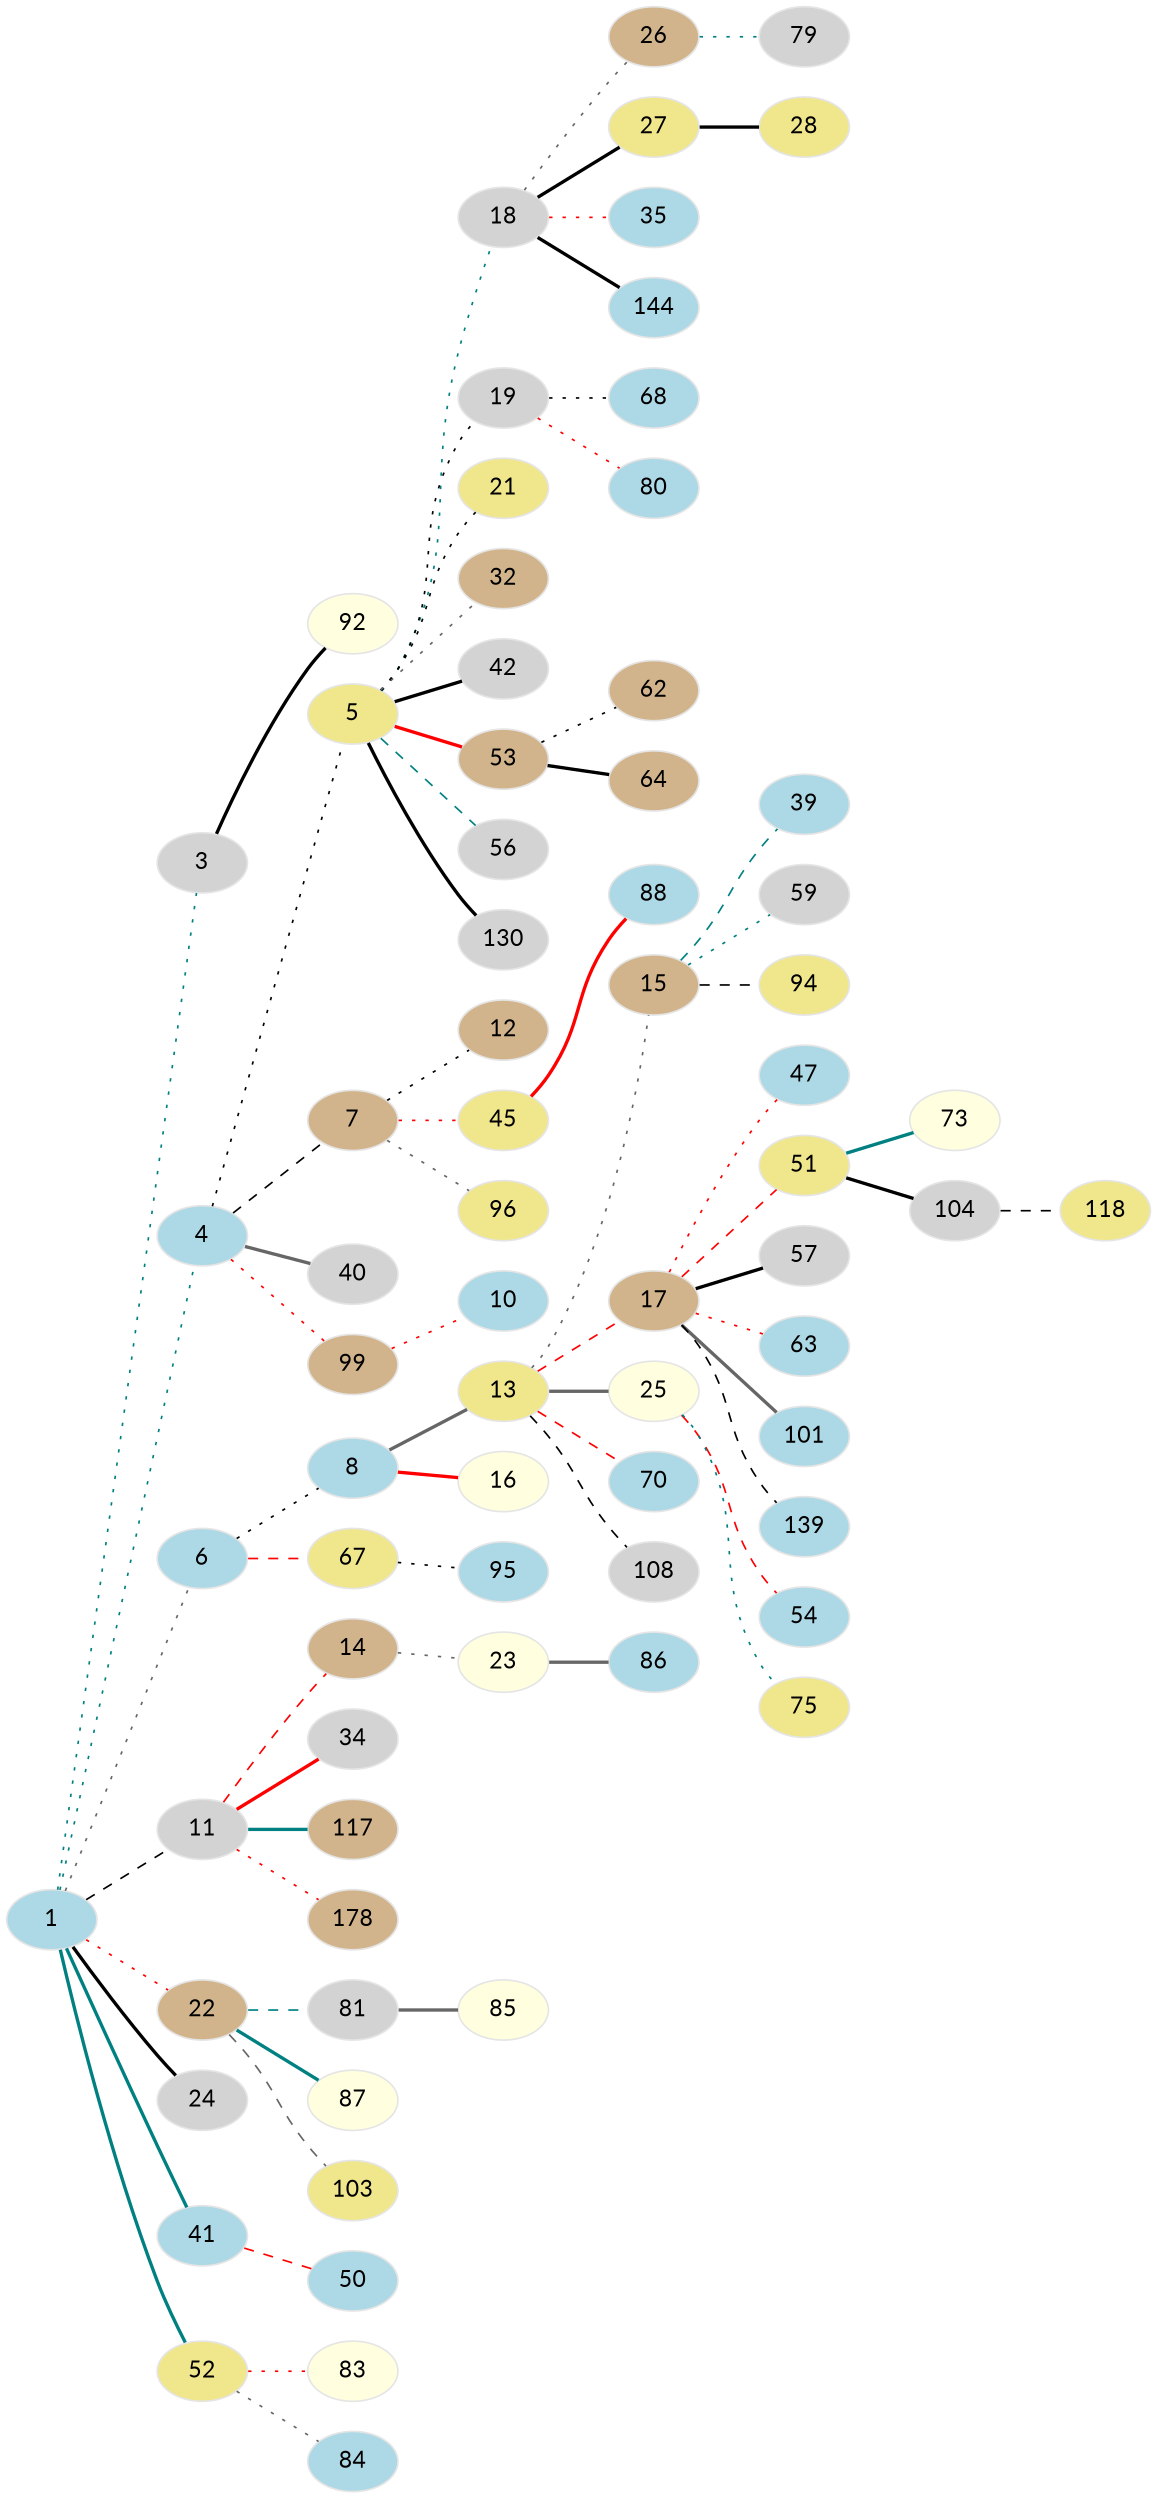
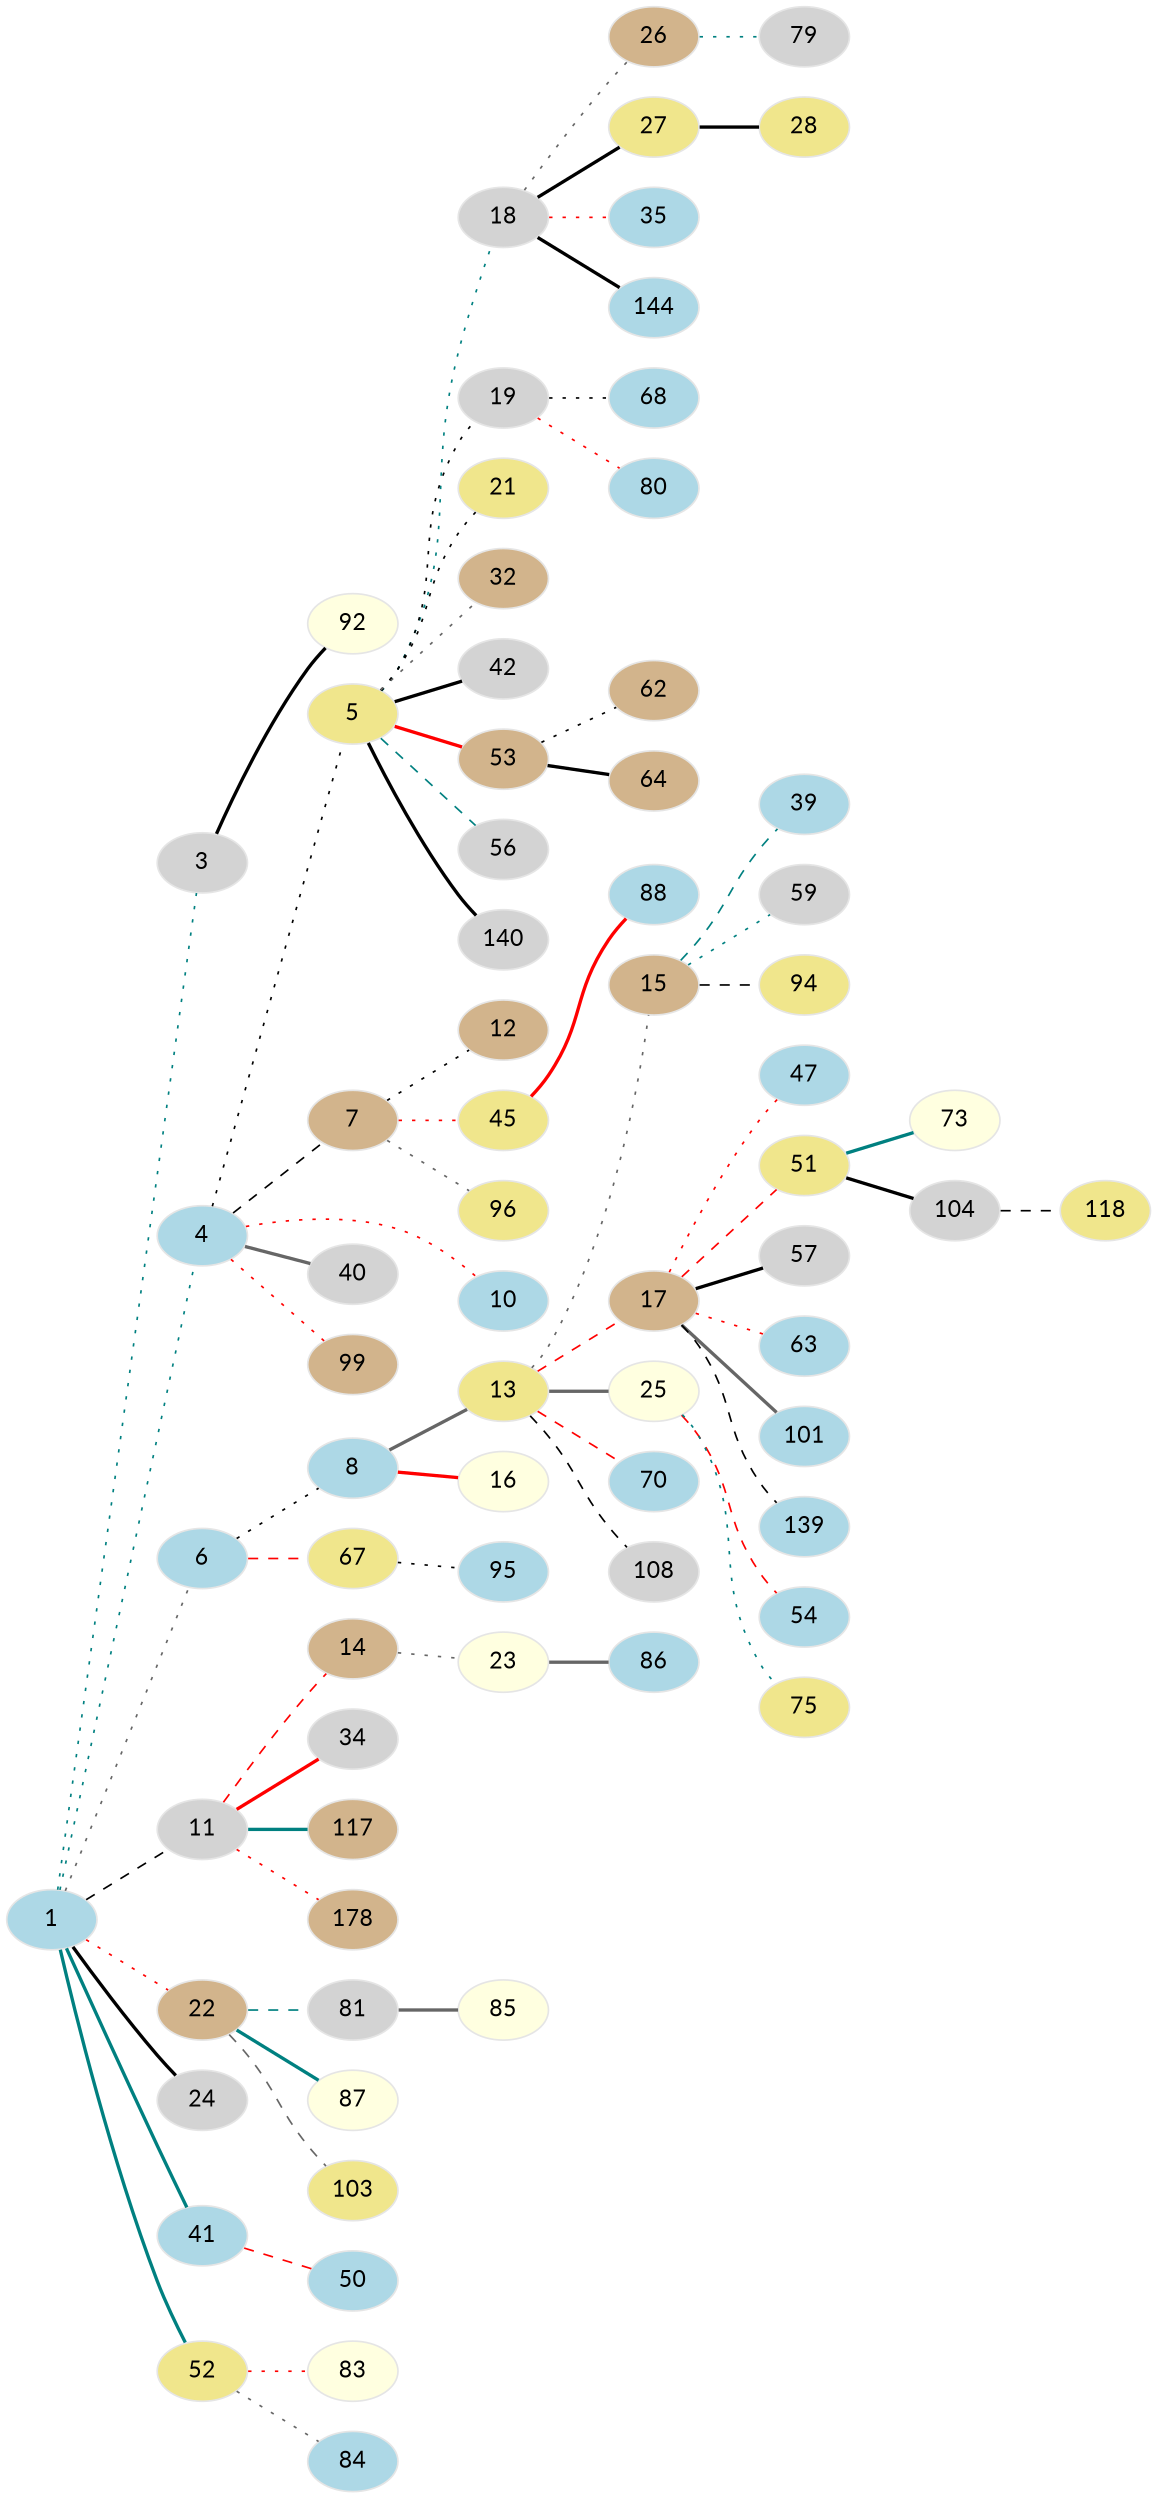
  graph {
    fontname=Lato
    rankdir=LR
    node [color=gray90 fillcolor=lightblue fontname=Lato style=filled]
    edge [color=black fontname=Lato style=dotted]
    1 [super="+2"]
    3 [fillcolor=lightgrey]
    4
    6
    11 [fillcolor=lightgrey]
    22 [fillcolor=tan super="+78+38"]
    24 [fillcolor=lightgrey]
    41 [super="+102"]
    52 [fillcolor=khaki super="+72+149"]
    92 [fillcolor=lightyellow super="+105"]
    5 [fillcolor=khaki super="+9"]
    7 [fillcolor=tan]
    10 [super="+31"]
    40 [fillcolor=lightgrey super="+98"]
    99 [fillcolor=tan super="+145"]
    8 [super="+37"]
    67 [fillcolor=khaki super="+90"]
    14 [fillcolor=tan super="+146"]
    34 [fillcolor=lightgrey]
    117 [fillcolor=tan super="+134"]
    n21 [fillcolor=tan label=178]
    81 [fillcolor=lightgrey super="+82"]
    87 [fillcolor=lightyellow]
    103 [fillcolor=khaki]
    50 [super="+127"]
    83 [fillcolor=lightyellow super="+120"]
    84 [super="+130"]
    18 [fillcolor=lightgrey]
    19 [fillcolor=lightgrey super="+20+126+66+44"]
    21 [fillcolor=khaki super="+71"]
    32 [fillcolor=tan super="+46+61+112"]
    42 [fillcolor=lightgrey]
    53 [fillcolor=tan]
    56 [fillcolor=lightgrey super="+135"]
-   140 [fillcolor=lightgrey label=130]
+   140 [fillcolor=lightgrey]
    12 [fillcolor=tan]
    45 [fillcolor=khaki super="+143+48"]
    96 [fillcolor=khaki]
    26 [fillcolor=tan super="+43"]
    27 [fillcolor=khaki super="+129+110+131+30"]
    35 [super="+58+55+60"]
    144
    68 [super="+124"]
    80
    62 [fillcolor=tan super="+137+91"]
    64 [fillcolor=tan]
    13 [fillcolor=khaki]
    16 [fillcolor=lightyellow]
    95 [super="+100"]
    88
    15 [fillcolor=tan super="+36"]
    17 [fillcolor=tan]
    25 [fillcolor=lightyellow super="+29"]
    70
    108 [fillcolor=lightgrey super="+123"]
    23 [fillcolor=lightyellow super="+142"]
    39 [super="+116+89"]
    59 [fillcolor=lightgrey super="+77"]
    94 [fillcolor=khaki]
    47
    51 [fillcolor=khaki]
    57 [fillcolor=lightgrey]
    63
    101
    139
    54
    75 [fillcolor=khaki super="+147"]
    86
    73 [fillcolor=lightyellow]
    104 [fillcolor=lightgrey]
    79 [fillcolor=lightgrey super="+119"]
    28 [fillcolor=khaki super="+65+33"]
    85 [fillcolor=lightyellow]
    118 [fillcolor=khaki super="+121"]
    1 -- 3 [color=teal]
    1 -- 4 [color=teal]
    1 -- 6 [color=gray40]
    1 -- 11 [style=dashed]
    1 -- 22 [color=red]
    1 -- 24 [style=bold]
    1 -- 41 [color=teal style=bold]
    1 -- 52 [color=teal style=bold]
    3 -- 92 [style=bold]
    4 -- 5
    4 -- 7 [style=dashed]
-   99 -- 10 [color=red]
+   4 -- 10 [color=red]
    4 -- 40 [color=gray40 style=bold]
    4 -- 99 [color=red]
    6 -- 8
    6 -- 67 [color=red style=dashed]
    11 -- 14 [color=red style=dashed]
    11 -- 34 [color=red style=bold]
    11 -- 117 [color=teal style=bold]
    11 -- n21 [color=red]
    22 -- 81 [color=teal style=dashed]
    22 -- 87 [color=teal style=bold]
    22 -- 103 [color=gray40 style=dashed]
    41 -- 50 [color=red style=dashed]
    52 -- 83 [color=red]
    52 -- 84 [color=gray40]
    5 -- 18 [color=teal]
    5 -- 19
    5 -- 21
    5 -- 32 [color=gray40]
    5 -- 42 [style=bold]
    5 -- 53 [color=red style=bold]
    5 -- 56 [color=teal style=dashed]
    5 -- 140 [style=bold]
    7 -- 12
    7 -- 45 [color=red]
    7 -- 96 [color=gray40]
    8 -- 13 [color=gray40 style=bold]
    8 -- 16 [color=red style=bold]
    67 -- 95
    14 -- 23 [color=gray40]
    81 -- 85 [color=gray40 style=bold]
    18 -- 26 [color=gray40]
    18 -- 27 [style=bold]
    18 -- 35 [color=red]
    18 -- 144 [style=bold]
    19 -- 68
    19 -- 80 [color=red]
    53 -- 62
    53 -- 64 [style=bold]
    45 -- 88 [color=red style=bold]
    26 -- 79 [color=teal]
    27 -- 28 [style=bold]
    13 -- 15 [color=gray40]
    13 -- 17 [color=red style=dashed]
    13 -- 25 [color=gray40 style=bold]
    13 -- 70 [color=red style=dashed]
    13 -- 108 [style=dashed]
    15 -- 39 [color=teal style=dashed]
    15 -- 59 [color=teal]
    15 -- 94 [style=dashed]
    17 -- 47 [color=red]
    17 -- 51 [color=red style=dashed]
    17 -- 57 [style=bold]
    17 -- 63 [color=red]
    17 -- 101 [color=gray40 style=bold]
    17 -- 139 [style=dashed]
    25 -- 54 [color=red style=dashed]
    25 -- 75 [color=teal]
    23 -- 86 [color=gray40 style=bold]
    51 -- 73 [color=teal style=bold]
    51 -- 104 [style=bold]
    104 -- 118 [style=dashed]
  }
